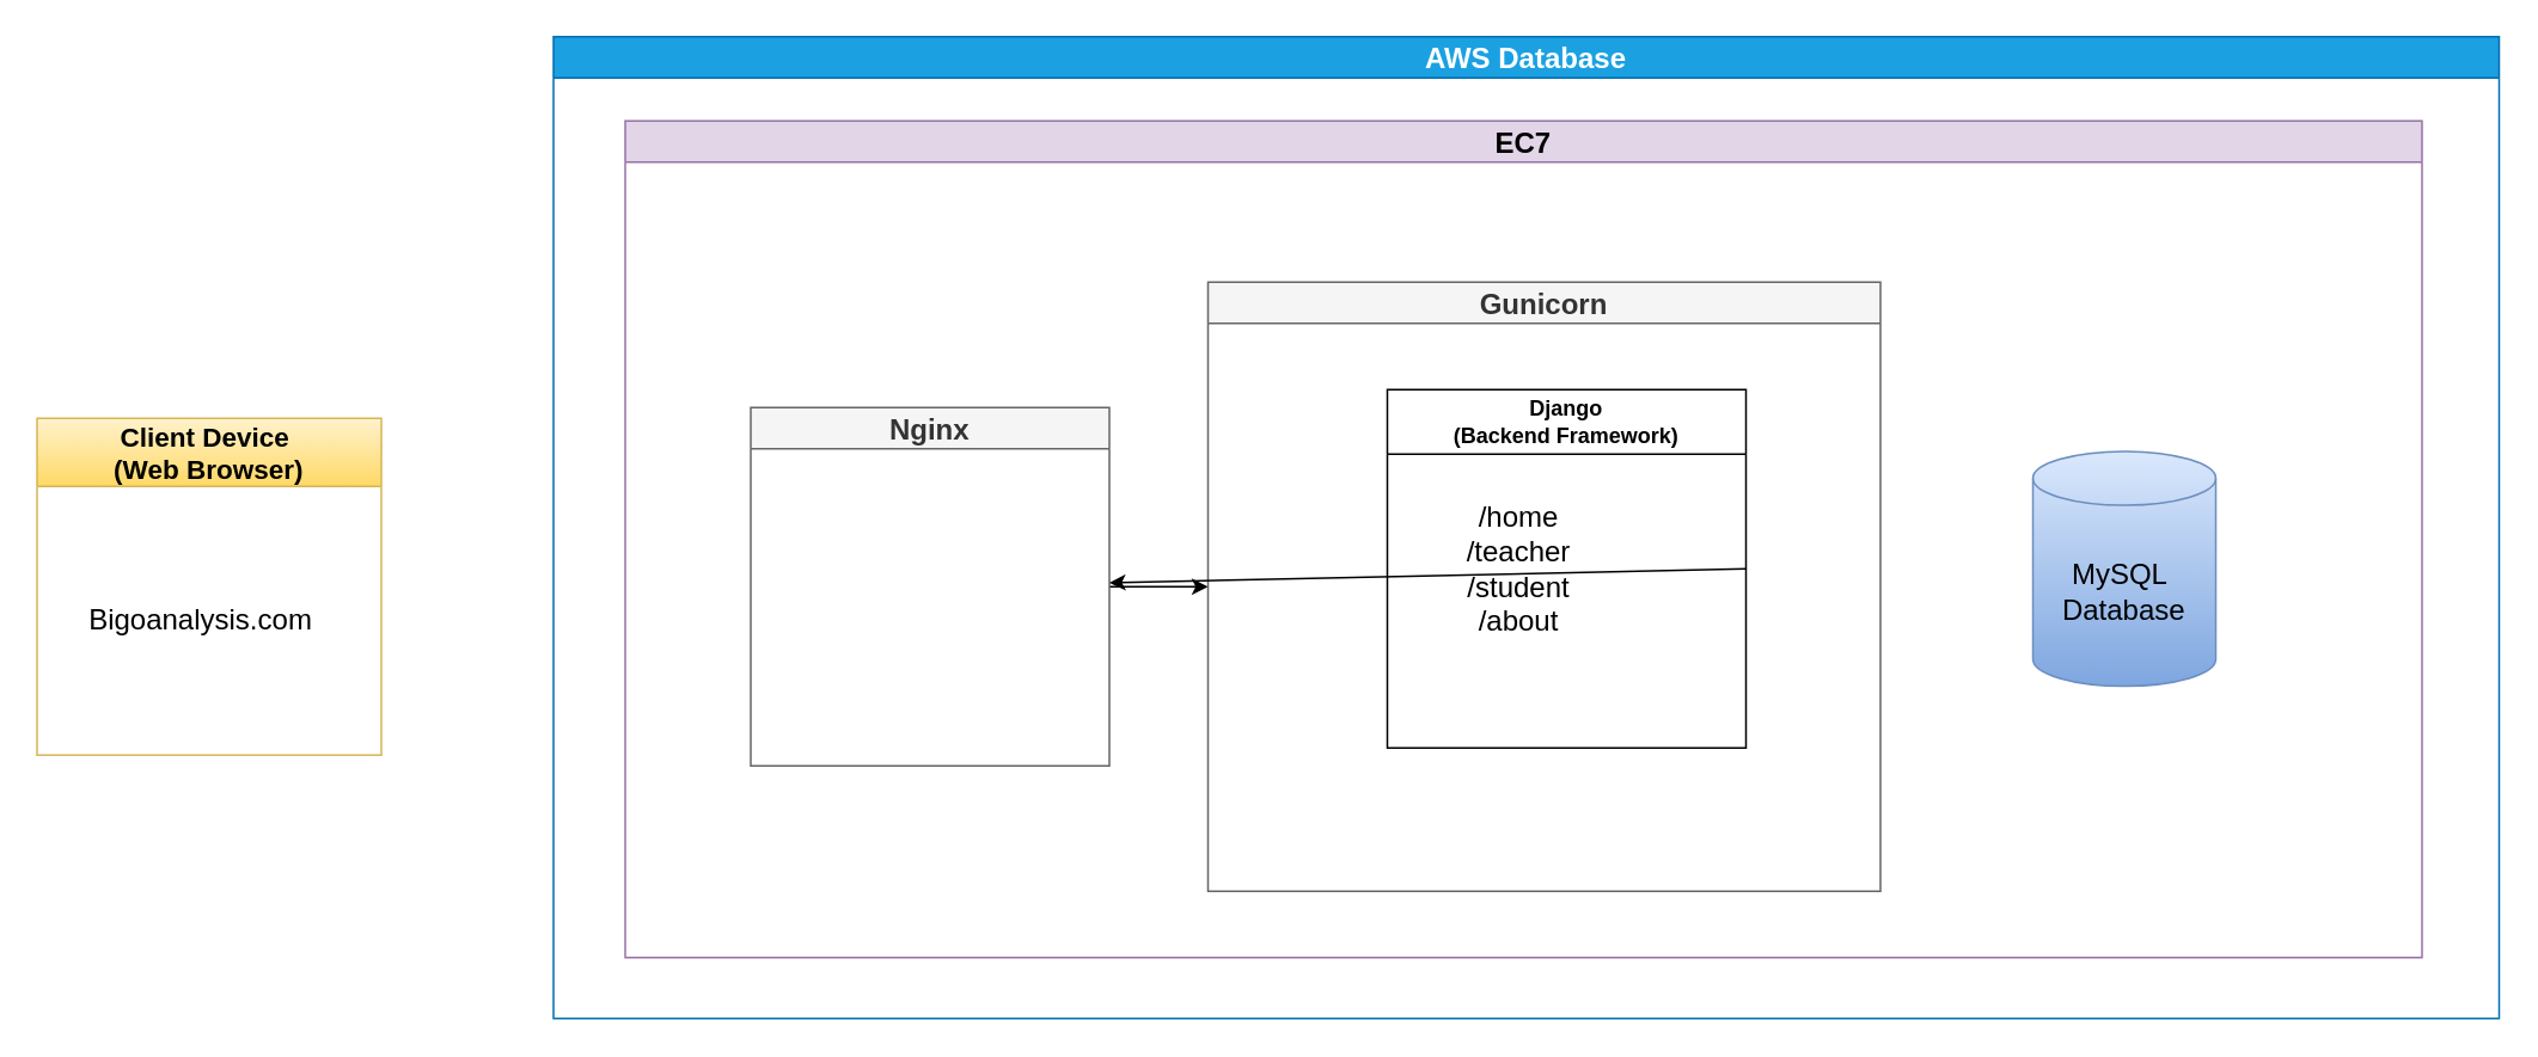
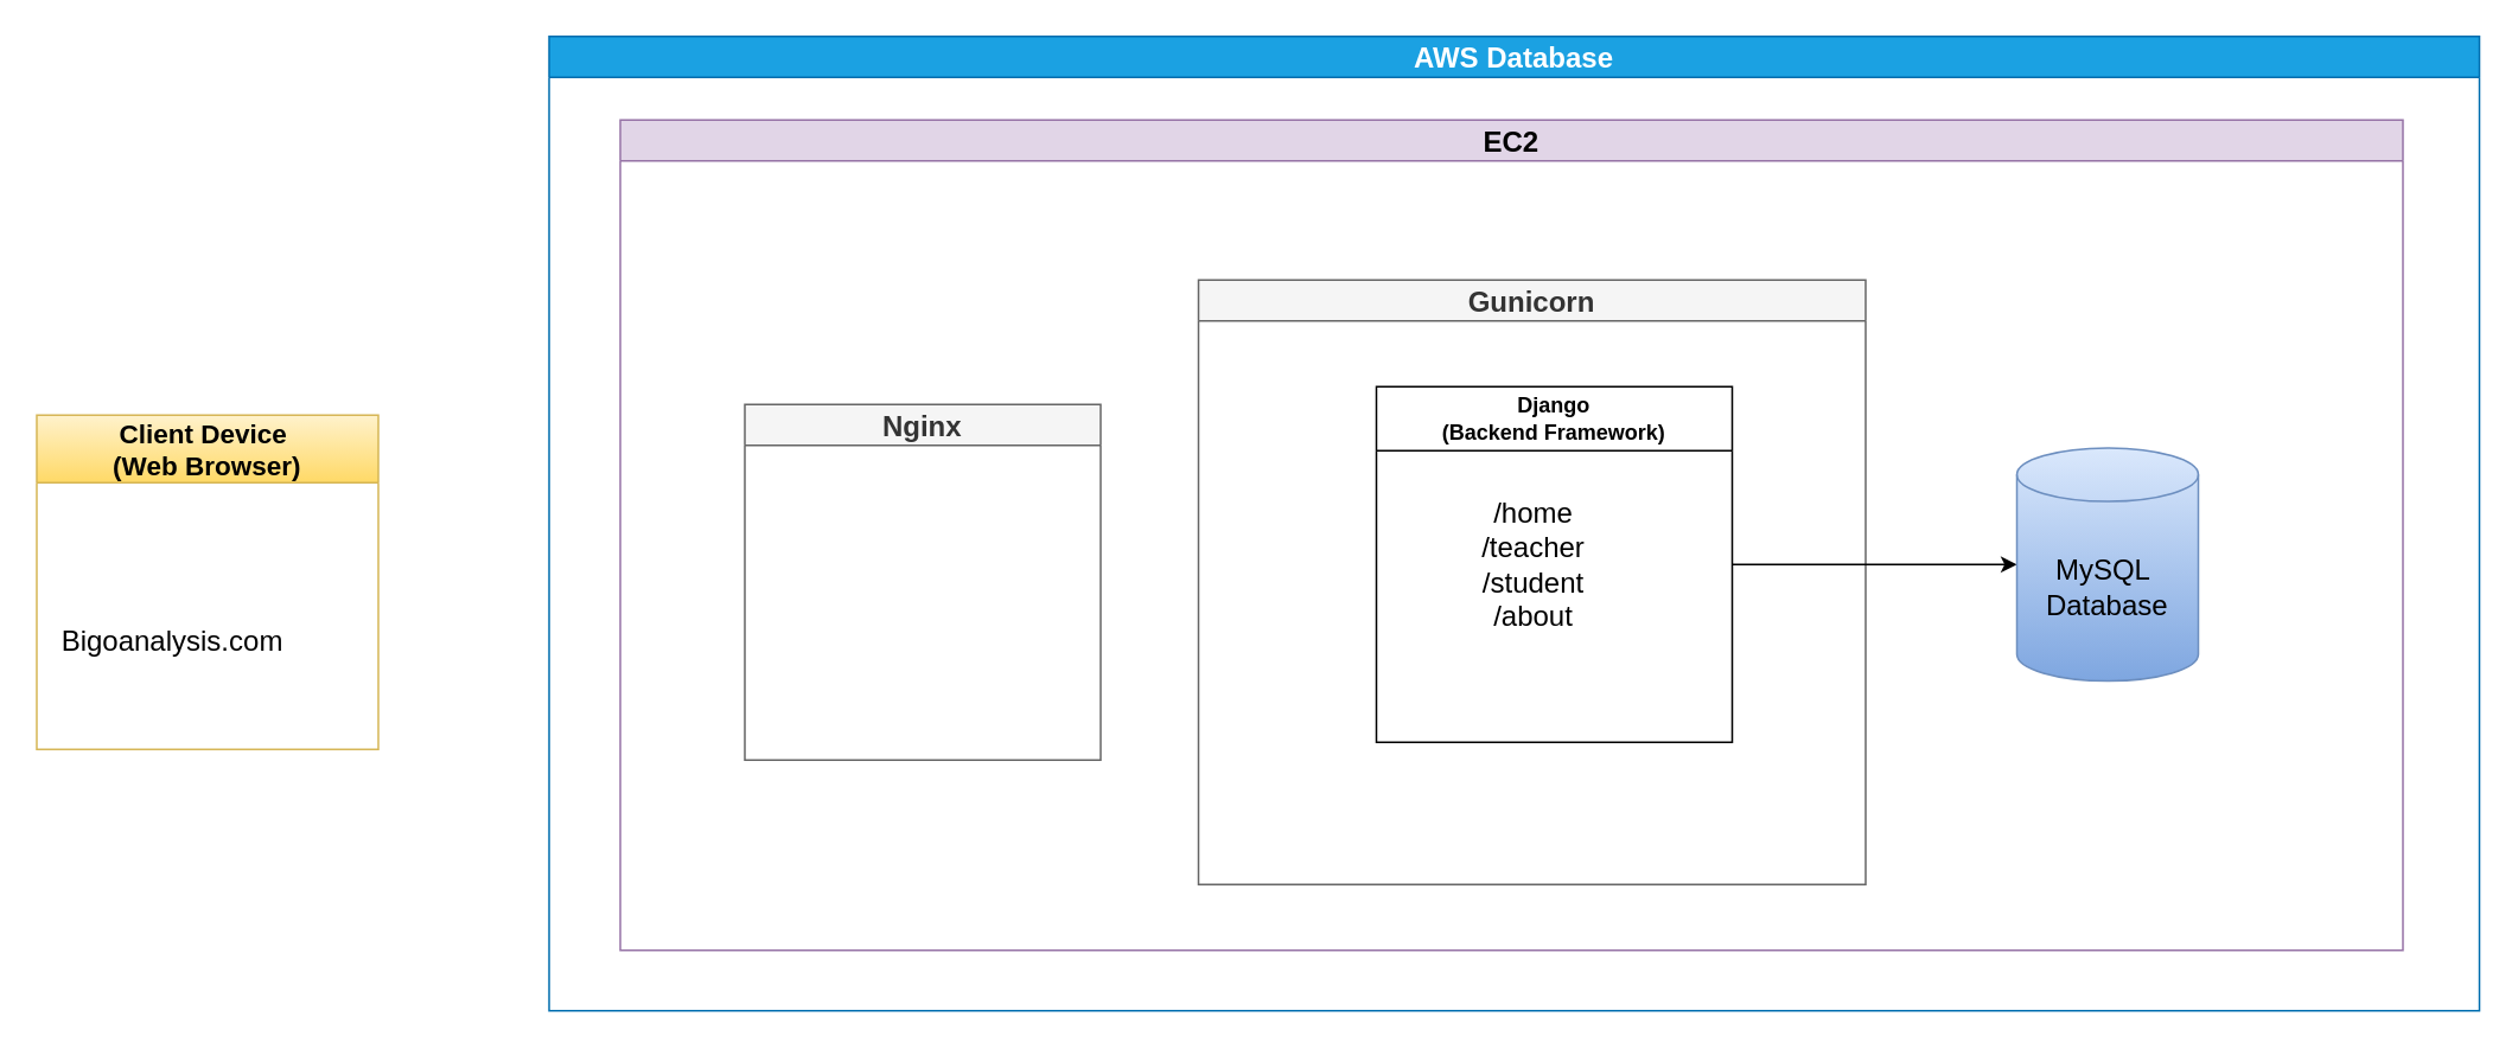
  <mxCell id="0" />
  <mxCell id="1" parent="0" />
  <mxCell id="2" value="Client Device&amp;nbsp;&lt;br style=&quot;font-size: 15px;&quot;&gt;(Web Browser)" style="swimlane;whiteSpace=wrap;html=1;perimeterSpacing=5;fillColor=#fff2cc;strokeColor=#d6b656;gradientColor=#ffd966;fontColor=#000000;startSize=38;fontSize=15;" parent="1" vertex="1"><mxGeometry x="20" y="233" width="192" height="188" as="geometry" /></mxCell>
- <mxCell id="3" value="Bigoanalysis.com" style="text;html=1;align=center;verticalAlign=middle;resizable=0;points=[];autosize=1;strokeColor=none;fillColor=none;fontSize=16;" parent="2" vertex="1"><mxGeometry x="19" y="96" width="143" height="31" as="geometry" /></mxCell>
+ <mxCell id="3" value="Bigoanalysis.com" style="text;html=1;align=center;verticalAlign=middle;resizable=0;points=[];autosize=1;strokeColor=none;fillColor=none;fontSize=16;" parent="2" vertex="1"><mxGeometry x="4" y="111" width="143" height="31" as="geometry" /></mxCell>
  <mxCell id="4" value="AWS Database" style="swimlane;whiteSpace=wrap;html=1;fillColor=#1ba1e2;fontColor=#ffffff;strokeColor=#006EAF;fontSize=16;" parent="1" vertex="1"><mxGeometry x="308" y="20" width="1085" height="548" as="geometry" /></mxCell>
- <mxCell id="5" value="EC7" style="swimlane;whiteSpace=wrap;html=1;fillColor=#e1d5e7;strokeColor=#9673a6;fontColor=#000000;fontSize=16;" parent="4" vertex="1"><mxGeometry x="40" y="47" width="1002" height="467" as="geometry" /></mxCell>
- <mxCell id="6" style="edgeStyle=none;html=1;exitX=1;exitY=0.5;exitDx=0;exitDy=0;entryX=0;entryY=0.5;entryDx=0;entryDy=0;" parent="5" source="7" target="8" edge="1"><mxGeometry relative="1" as="geometry" /></mxCell>
+ <mxCell id="5" value="EC2" style="swimlane;whiteSpace=wrap;html=1;fillColor=#e1d5e7;strokeColor=#9673a6;fontColor=#000000;fontSize=16;" parent="4" vertex="1"><mxGeometry x="40" y="47" width="1002" height="467" as="geometry" /></mxCell>
  <mxCell id="7" value="Nginx" style="swimlane;whiteSpace=wrap;html=1;fillColor=#f5f5f5;fontColor=#333333;strokeColor=#666666;fontSize=16;" parent="5" vertex="1"><mxGeometry x="70" y="160" width="200" height="200" as="geometry" /></mxCell>
  <mxCell id="8" value="Gunicorn" style="swimlane;whiteSpace=wrap;html=1;fillColor=#f5f5f5;fontColor=#333333;strokeColor=#666666;fontSize=16;" parent="5" vertex="1"><mxGeometry x="325" y="90" width="375" height="340" as="geometry" /></mxCell>
  <mxCell id="9" value="Django &lt;br&gt;(Backend Framework)" style="swimlane;whiteSpace=wrap;html=1;startSize=36;" parent="8" vertex="1"><mxGeometry x="100" y="60" width="200" height="200" as="geometry" /></mxCell>
- <mxCell id="10" value="&lt;font style=&quot;font-size: 16px;&quot;&gt;/home&lt;br&gt;/teacher&lt;br&gt;/student&lt;br&gt;/about&lt;/font&gt;" style="text;html=1;align=center;verticalAlign=middle;resizable=0;points=[];autosize=1;strokeColor=none;fillColor=none;" parent="9" vertex="1"><mxGeometry x="32.5" y="55" width="80" height="90" as="geometry" /></mxCell>
- <mxCell id="11" style="edgeStyle=none;html=1;exitX=1;exitY=0.5;exitDx=0;exitDy=0;fontSize=16;" parent="5" source="9" target="7" edge="1"><mxGeometry relative="1" as="geometry"><mxPoint x="770" y="250" as="targetPoint" /></mxGeometry></mxCell>
+ <mxCell id="10" value="&lt;font style=&quot;font-size: 16px;&quot;&gt;/home&lt;br&gt;/teacher&lt;br&gt;/student&lt;br&gt;/about&lt;/font&gt;" style="text;html=1;align=center;verticalAlign=middle;resizable=0;points=[];autosize=1;strokeColor=none;fillColor=none;" parent="9" vertex="1"><mxGeometry x="47.5" y="55" width="80" height="90" as="geometry" /></mxCell>
+ <mxCell id="11" style="edgeStyle=none;html=1;exitX=1;exitY=0.5;exitDx=0;exitDy=0;entryX=0;entryY=0.5;entryDx=0;entryDy=0;fontSize=16;entryPerimeter=0;" parent="5" source="9" target="12" edge="1"><mxGeometry relative="1" as="geometry"><mxPoint x="770" y="250" as="targetPoint" /></mxGeometry></mxCell>
  <mxCell id="12" value="MySQL&amp;nbsp;&lt;br&gt;Database" style="shape=cylinder3;whiteSpace=wrap;html=1;boundedLbl=1;backgroundOutline=1;size=15;fontSize=16;labelBackgroundColor=none;fillColor=#dae8fc;gradientColor=#7ea6e0;strokeColor=#6c8ebf;fontColor=#000000;" parent="5" vertex="1"><mxGeometry x="785" y="184.5" width="102" height="131" as="geometry" /></mxCell>
